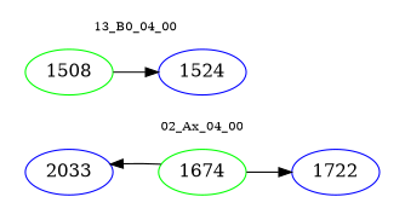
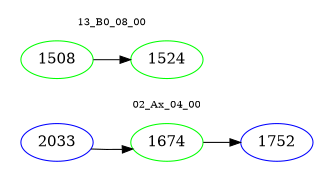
  digraph {
    rankdir=LR
    node [color=blue]
    edge [color=black]
    n1 [label=2033]
    n2 [color=green label=1674]
-   n3 [label=1722]
+   n3 [label=1752]
    n4 [color=green label=1508]
-   n5 [label=1524]
+   n5 [color=green label=1524]
    subgraph cluster_1 {
      color=white
      fontsize=10
      label="02_Ax_04_00"
      n1
      n2
      n3
    }
    subgraph cluster_2 {
      color=white
      fontsize=10
-     label="13_B0_04_00"
+     label="13_B0_08_00"
      n4
      n5
    }
-   n2 -> n1
+   n1 -> n2
    n2 -> n3
    n4 -> n5
  }
